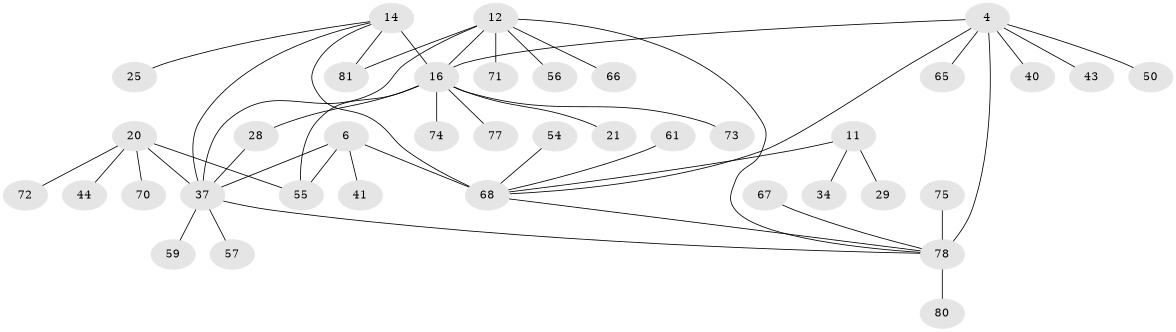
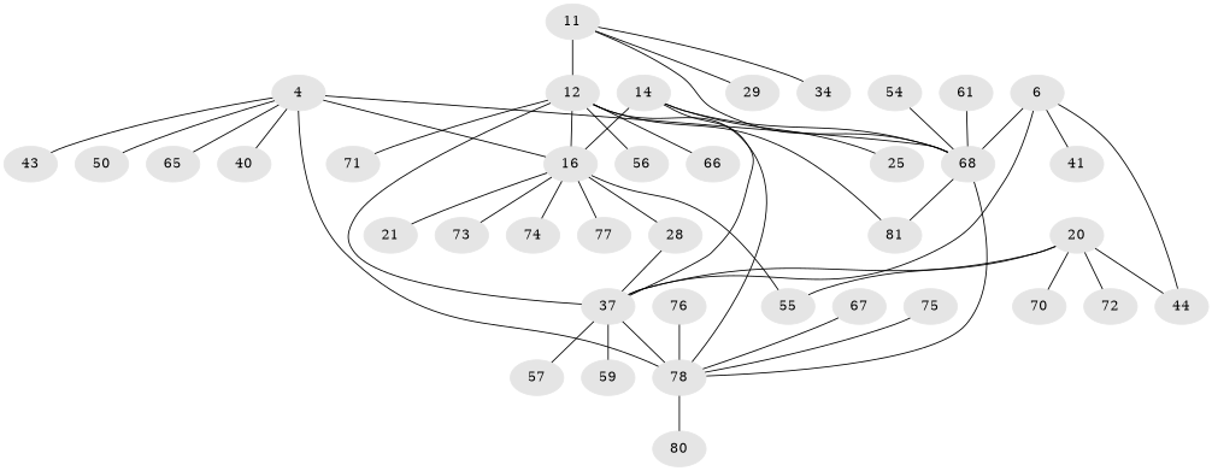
  graph {
    node [color=gray90 style=filled]
    4 [super="+3"]
    16 [super="+15"]
    40
    43
    50
    65
    68 [super="+35+47+49"]
    78 [super="+64+45+52"]
    55 [super="+23+27"]
    21
    28
    73 [super="+39"]
    74 [super="+58+62"]
    77 [super="+60"]
    81 [super="+51+63"]
    80
    6 [super="+5"]
    37 [super="+19"]
    41 [super="+36"]
    57 [super="+31"]
    59
    11 [super="+10"]
    12 [super="+9"]
    29
    34
    56 [super="+22"]
    66 [super="+33"]
    71 [super="+30"]
    14 [super="+13"]
    25
    20 [super="+18"]
    44
    70
    72
    54
    61 [super="+53"]
    67
    75 [super="+48"]
+   76 [super="+69"]
    4 -- 16
    4 -- 40
    4 -- 43
    4 -- 50
    4 -- 65
    4 -- 68
    4 -- 78 [weight=4]
    16 -- 55 [weight=2]
    16 -- 21
    16 -- 28
    16 -- 73
    16 -- 74
    16 -- 77
    68 -- 78
-   14 -- 81
+   68 -- 81
    78 -- 80
    28 -- 37
    6 -- 68 [weight=4]
-   6 -- 55
+   6 -- 44
    6 -- 37
    6 -- 41
    37 -- 78
    37 -- 57
    37 -- 59
    11 -- 68
+   11 -- 12 [weight=4]
    11 -- 29
    11 -- 34
    12 -- 16
    12 -- 78
    12 -- 81
    12 -- 37
    12 -- 56
    12 -- 66
    12 -- 71
    14 -- 16 [weight=4]
    14 -- 68
    14 -- 37
    14 -- 25
    20 -- 55
    20 -- 37 [weight=4]
    20 -- 44
    20 -- 70
    20 -- 72
    54 -- 68
    61 -- 68
    67 -- 78
    75 -- 78
+   76 -- 78
  }
